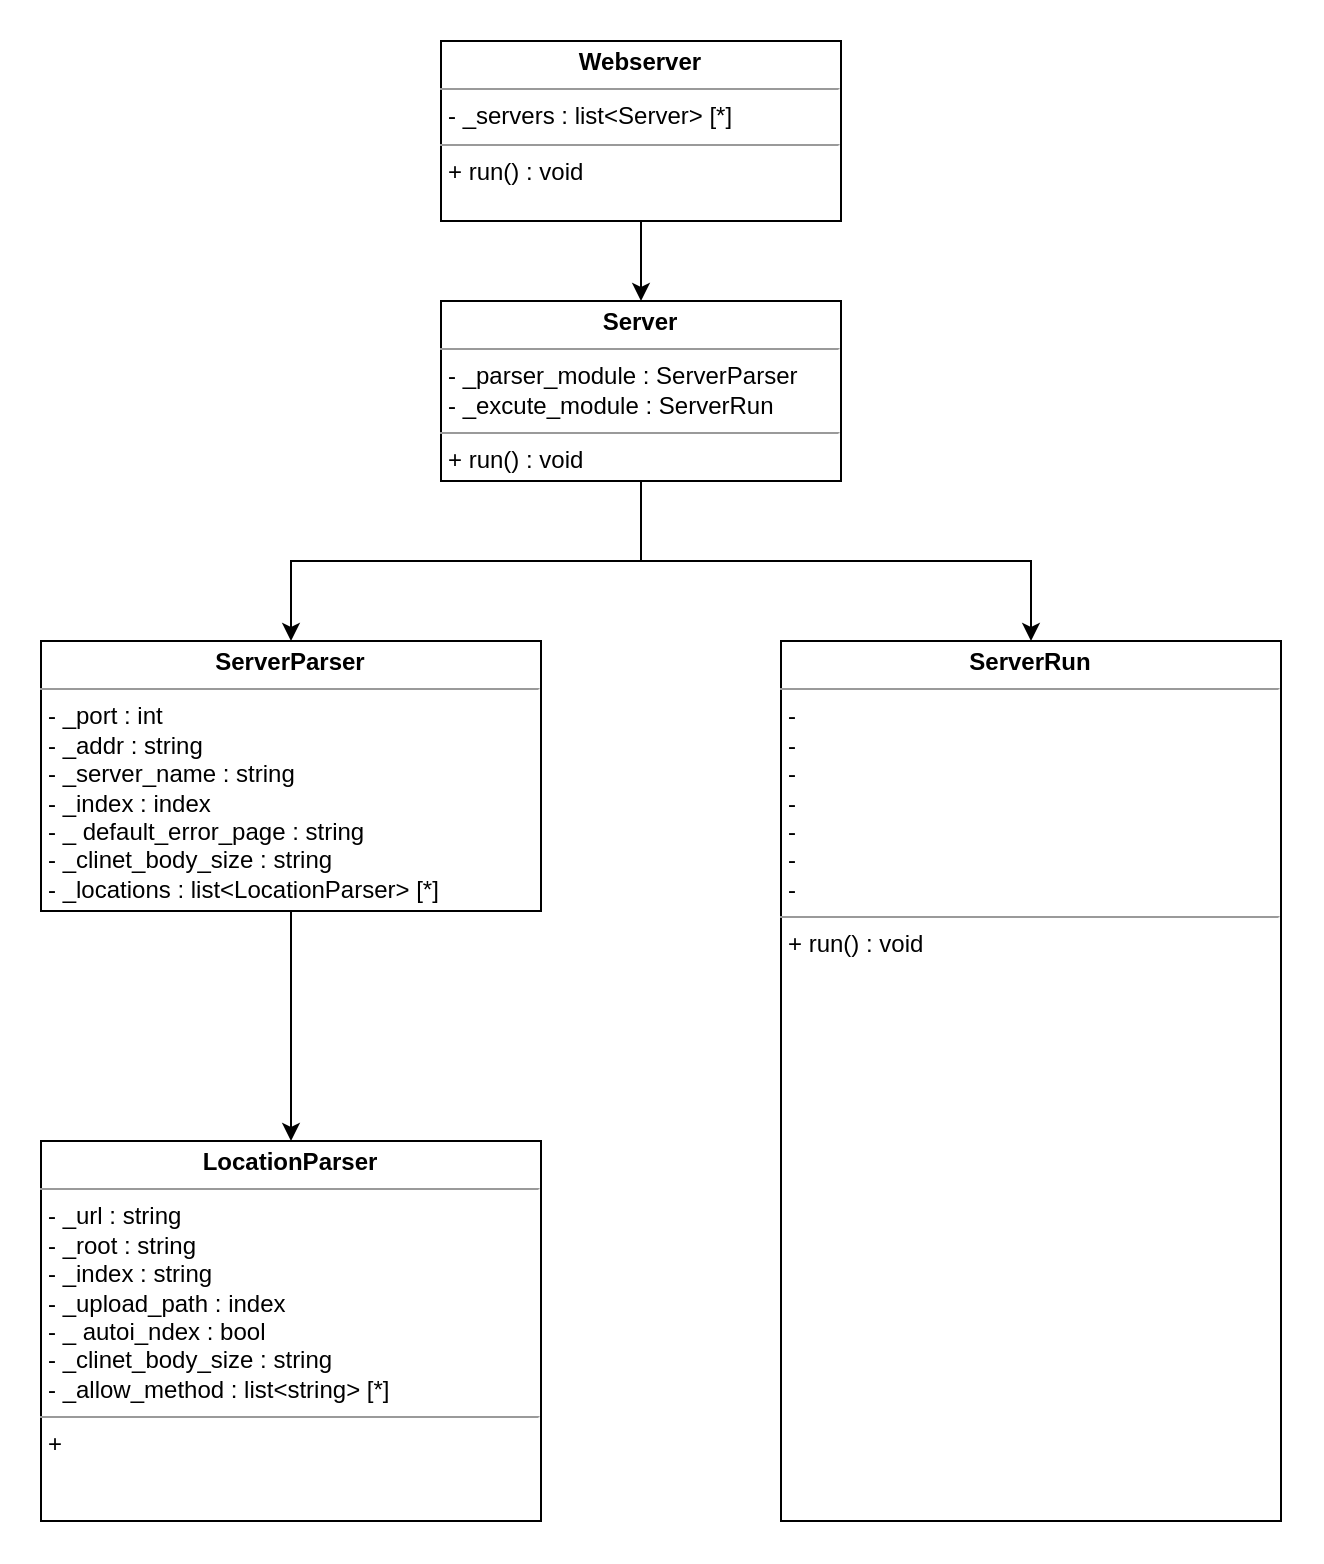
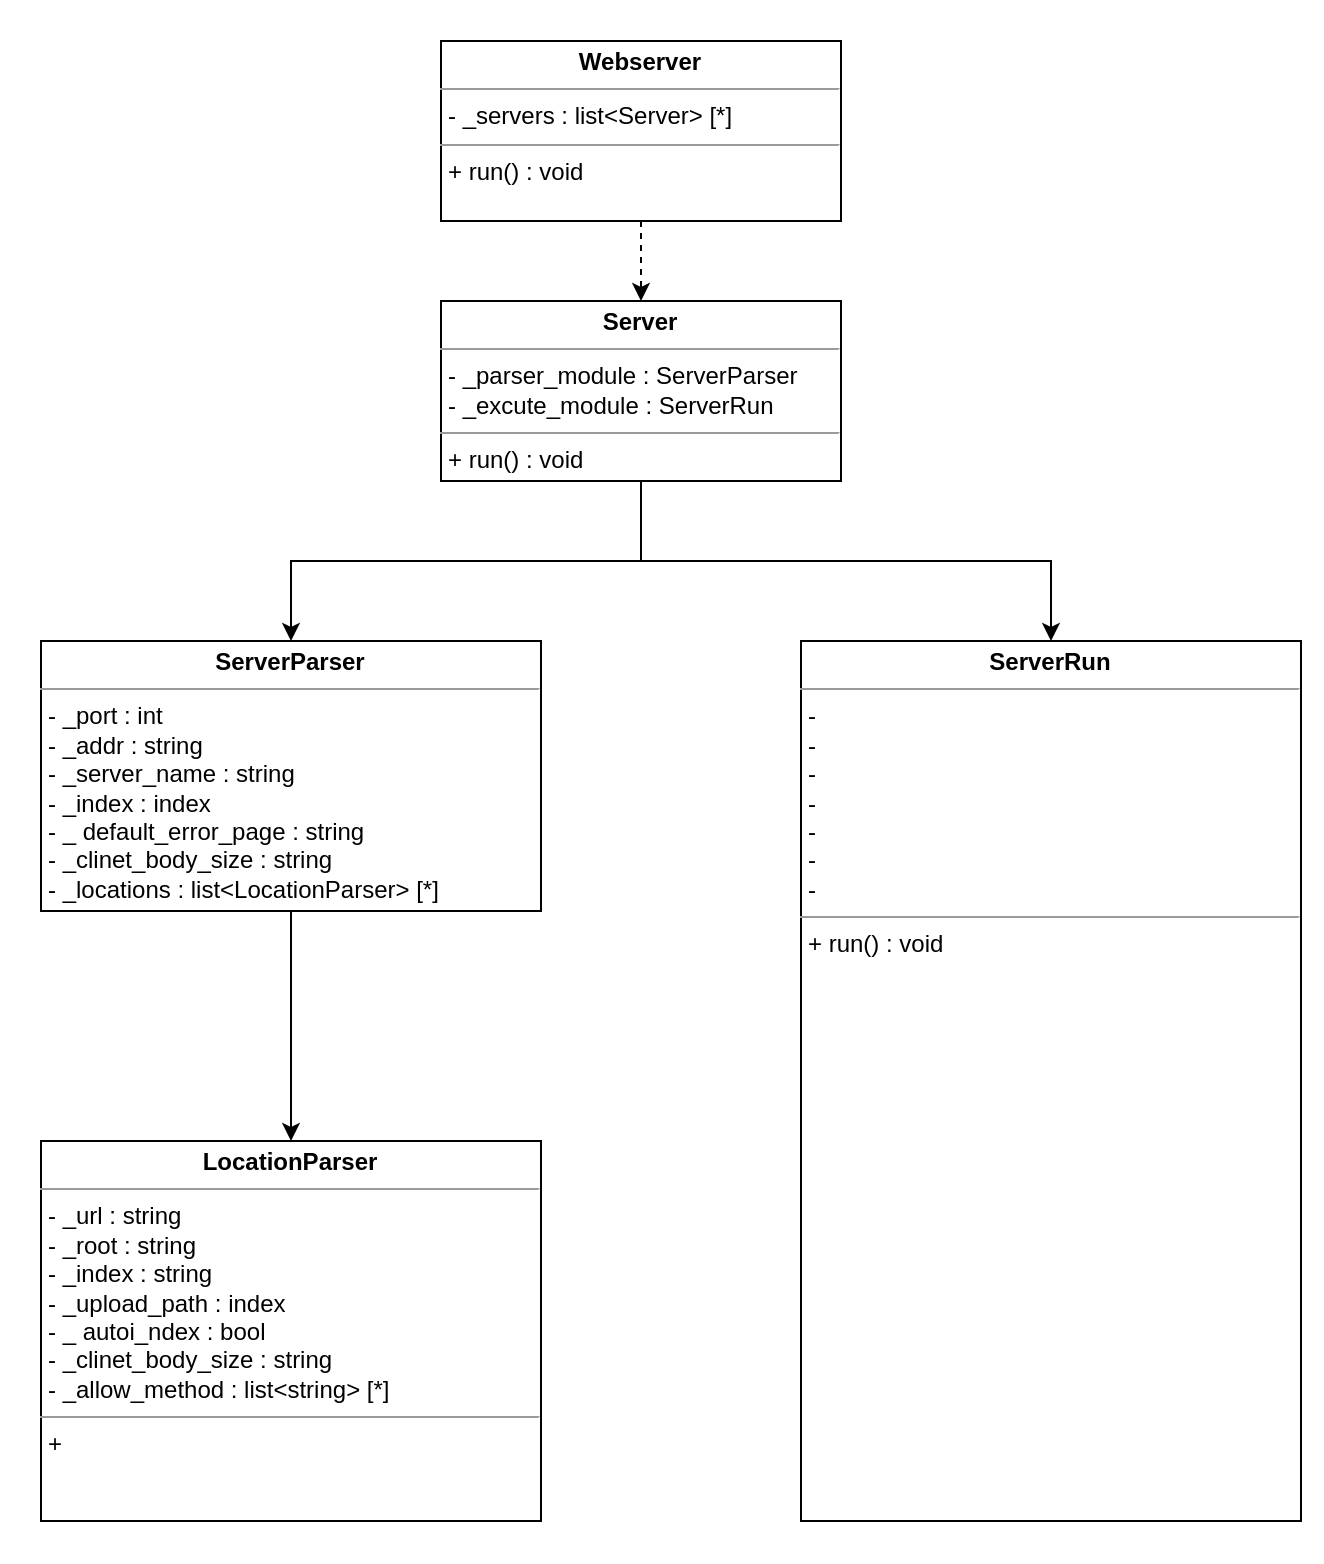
  <mxCell id="0" />
  <mxCell id="1" parent="0" />
  <mxCell id="2" style="edgeStyle=orthogonalEdgeStyle;rounded=0;orthogonalLoop=1;jettySize=auto;html=1;exitX=0.5;exitY=1;exitDx=0;exitDy=0;" edge="1" parent="1" source="4" target="6"><mxGeometry relative="1" as="geometry" /></mxCell>
  <mxCell id="3" style="edgeStyle=orthogonalEdgeStyle;rounded=0;orthogonalLoop=1;jettySize=auto;html=1;exitX=0.5;exitY=1;exitDx=0;exitDy=0;" edge="1" parent="1" source="4" target="7"><mxGeometry relative="1" as="geometry" /></mxCell>
  <mxCell id="4" value="&lt;p style=&quot;margin:0px;margin-top:4px;text-align:center;&quot;&gt;&lt;b&gt;Server&lt;/b&gt;&lt;/p&gt;&lt;hr size=&quot;1&quot;&gt;&lt;p style=&quot;margin:0px;margin-left:4px;&quot;&gt;- _parser_module : ServerParser&lt;/p&gt;&lt;p style=&quot;margin:0px;margin-left:4px;&quot;&gt;- _excute_module : ServerRun&lt;/p&gt;&lt;hr size=&quot;1&quot;&gt;&lt;p style=&quot;margin:0px;margin-left:4px;&quot;&gt;+ run() : void&lt;/p&gt;" style="verticalAlign=top;align=left;overflow=fill;fontSize=12;fontFamily=Helvetica;html=1;whiteSpace=wrap;" vertex="1" parent="1"><mxGeometry x="220" y="150" width="200" height="90" as="geometry" /></mxCell>
  <mxCell id="5" style="edgeStyle=orthogonalEdgeStyle;rounded=0;orthogonalLoop=1;jettySize=auto;html=1;exitX=0.5;exitY=1;exitDx=0;exitDy=0;entryX=0.5;entryY=0;entryDx=0;entryDy=0;" edge="1" parent="1" source="6" target="10"><mxGeometry relative="1" as="geometry" /></mxCell>
  <mxCell id="6" value="&lt;p style=&quot;margin:0px;margin-top:4px;text-align:center;&quot;&gt;&lt;b&gt;ServerParser&lt;/b&gt;&lt;/p&gt;&lt;hr size=&quot;1&quot;&gt;&lt;p style=&quot;margin:0px;margin-left:4px;&quot;&gt;- _port : int&lt;br&gt;&lt;/p&gt;&lt;p style=&quot;margin:0px;margin-left:4px;&quot;&gt;- _addr : string&lt;/p&gt;&lt;p style=&quot;margin:0px;margin-left:4px;&quot;&gt;- _server_name : string&lt;/p&gt;&lt;p style=&quot;margin:0px;margin-left:4px;&quot;&gt;- _index : index&lt;/p&gt;&lt;p style=&quot;margin:0px;margin-left:4px;&quot;&gt;- _ default_error_page : string&lt;/p&gt;&lt;p style=&quot;margin:0px;margin-left:4px;&quot;&gt;- _clinet_body_size : string&lt;/p&gt;&lt;p style=&quot;margin:0px;margin-left:4px;&quot;&gt;- _locations : list&amp;lt;LocationParser&amp;gt; [*]&lt;/p&gt;&lt;hr size=&quot;1&quot;&gt;&lt;p style=&quot;margin:0px;margin-left:4px;&quot;&gt;+&amp;nbsp;&lt;/p&gt;" style="verticalAlign=top;align=left;overflow=fill;fontSize=12;fontFamily=Helvetica;html=1;whiteSpace=wrap;" vertex="1" parent="1"><mxGeometry x="20" y="320" width="250" height="135" as="geometry" /></mxCell>
- <mxCell id="7" value="&lt;p style=&quot;margin:0px;margin-top:4px;text-align:center;&quot;&gt;&lt;b&gt;ServerRun&lt;/b&gt;&lt;/p&gt;&lt;hr size=&quot;1&quot;&gt;&lt;p style=&quot;margin:0px;margin-left:4px;&quot;&gt;-&amp;nbsp;&lt;/p&gt;&lt;p style=&quot;margin:0px;margin-left:4px;&quot;&gt;-&amp;nbsp;&lt;/p&gt;&lt;p style=&quot;margin:0px;margin-left:4px;&quot;&gt;-&amp;nbsp;&lt;/p&gt;&lt;p style=&quot;margin:0px;margin-left:4px;&quot;&gt;-&amp;nbsp;&lt;/p&gt;&lt;p style=&quot;margin:0px;margin-left:4px;&quot;&gt;-&amp;nbsp;&lt;/p&gt;&lt;p style=&quot;margin:0px;margin-left:4px;&quot;&gt;-&amp;nbsp;&lt;/p&gt;&lt;p style=&quot;margin:0px;margin-left:4px;&quot;&gt;-&amp;nbsp;&lt;/p&gt;&lt;hr size=&quot;1&quot;&gt;&lt;p style=&quot;margin:0px;margin-left:4px;&quot;&gt;+ run() : void&lt;/p&gt;" style="verticalAlign=top;align=left;overflow=fill;fontSize=12;fontFamily=Helvetica;html=1;whiteSpace=wrap;" vertex="1" parent="1"><mxGeometry x="390" y="320" width="250" height="440" as="geometry" /></mxCell>
- <mxCell id="8" style="edgeStyle=orthogonalEdgeStyle;rounded=0;orthogonalLoop=1;jettySize=auto;html=1;exitX=0.5;exitY=1;exitDx=0;exitDy=0;" edge="1" parent="1" source="9" target="4"><mxGeometry relative="1" as="geometry" /></mxCell>
+ <mxCell id="7" value="&lt;p style=&quot;margin:0px;margin-top:4px;text-align:center;&quot;&gt;&lt;b&gt;ServerRun&lt;/b&gt;&lt;/p&gt;&lt;hr size=&quot;1&quot;&gt;&lt;p style=&quot;margin:0px;margin-left:4px;&quot;&gt;-&amp;nbsp;&lt;/p&gt;&lt;p style=&quot;margin:0px;margin-left:4px;&quot;&gt;-&amp;nbsp;&lt;/p&gt;&lt;p style=&quot;margin:0px;margin-left:4px;&quot;&gt;-&amp;nbsp;&lt;/p&gt;&lt;p style=&quot;margin:0px;margin-left:4px;&quot;&gt;-&amp;nbsp;&lt;/p&gt;&lt;p style=&quot;margin:0px;margin-left:4px;&quot;&gt;-&amp;nbsp;&lt;/p&gt;&lt;p style=&quot;margin:0px;margin-left:4px;&quot;&gt;-&amp;nbsp;&lt;/p&gt;&lt;p style=&quot;margin:0px;margin-left:4px;&quot;&gt;-&amp;nbsp;&lt;/p&gt;&lt;hr size=&quot;1&quot;&gt;&lt;p style=&quot;margin:0px;margin-left:4px;&quot;&gt;+ run() : void&lt;/p&gt;" style="verticalAlign=top;align=left;overflow=fill;fontSize=12;fontFamily=Helvetica;html=1;whiteSpace=wrap;" vertex="1" parent="1"><mxGeometry x="400" y="320" width="250" height="440" as="geometry" /></mxCell>
+ <mxCell id="8" style="edgeStyle=orthogonalEdgeStyle;rounded=0;orthogonalLoop=1;jettySize=auto;html=1;exitX=0.5;exitY=1;exitDx=0;exitDy=0;dashed=1;" edge="1" parent="1" source="9" target="4"><mxGeometry relative="1" as="geometry" /></mxCell>
  <mxCell id="9" value="&lt;p style=&quot;margin:0px;margin-top:4px;text-align:center;&quot;&gt;&lt;b&gt;Webserver&lt;/b&gt;&lt;/p&gt;&lt;hr size=&quot;1&quot;&gt;&lt;p style=&quot;margin:0px;margin-left:4px;&quot;&gt;- _servers : list&amp;lt;Server&amp;gt; [*]&lt;/p&gt;&lt;hr size=&quot;1&quot;&gt;&lt;p style=&quot;margin:0px;margin-left:4px;&quot;&gt;+ run() : void&lt;/p&gt;" style="verticalAlign=top;align=left;overflow=fill;fontSize=12;fontFamily=Helvetica;html=1;whiteSpace=wrap;" vertex="1" parent="1"><mxGeometry x="220" y="20" width="200" height="90" as="geometry" /></mxCell>
  <mxCell id="10" value="&lt;p style=&quot;margin:0px;margin-top:4px;text-align:center;&quot;&gt;&lt;b&gt;LocationParser&lt;/b&gt;&lt;/p&gt;&lt;hr size=&quot;1&quot;&gt;&lt;p style=&quot;margin:0px;margin-left:4px;&quot;&gt;- _url : string&lt;br&gt;&lt;/p&gt;&lt;p style=&quot;margin:0px;margin-left:4px;&quot;&gt;- _root : string&lt;/p&gt;&lt;p style=&quot;margin:0px;margin-left:4px;&quot;&gt;- _index : string&lt;/p&gt;&lt;p style=&quot;margin:0px;margin-left:4px;&quot;&gt;- _upload_path : index&lt;/p&gt;&lt;p style=&quot;margin:0px;margin-left:4px;&quot;&gt;- _ autoi_ndex : bool&lt;/p&gt;&lt;p style=&quot;margin:0px;margin-left:4px;&quot;&gt;- _clinet_body_size : string&lt;/p&gt;&lt;p style=&quot;margin:0px;margin-left:4px;&quot;&gt;- _allow_method : list&amp;lt;string&amp;gt; [*]&lt;/p&gt;&lt;hr size=&quot;1&quot;&gt;&lt;p style=&quot;margin:0px;margin-left:4px;&quot;&gt;+&amp;nbsp;&lt;/p&gt;" style="verticalAlign=top;align=left;overflow=fill;fontSize=12;fontFamily=Helvetica;html=1;whiteSpace=wrap;" vertex="1" parent="1"><mxGeometry x="20" y="570" width="250" height="190" as="geometry" /></mxCell>
